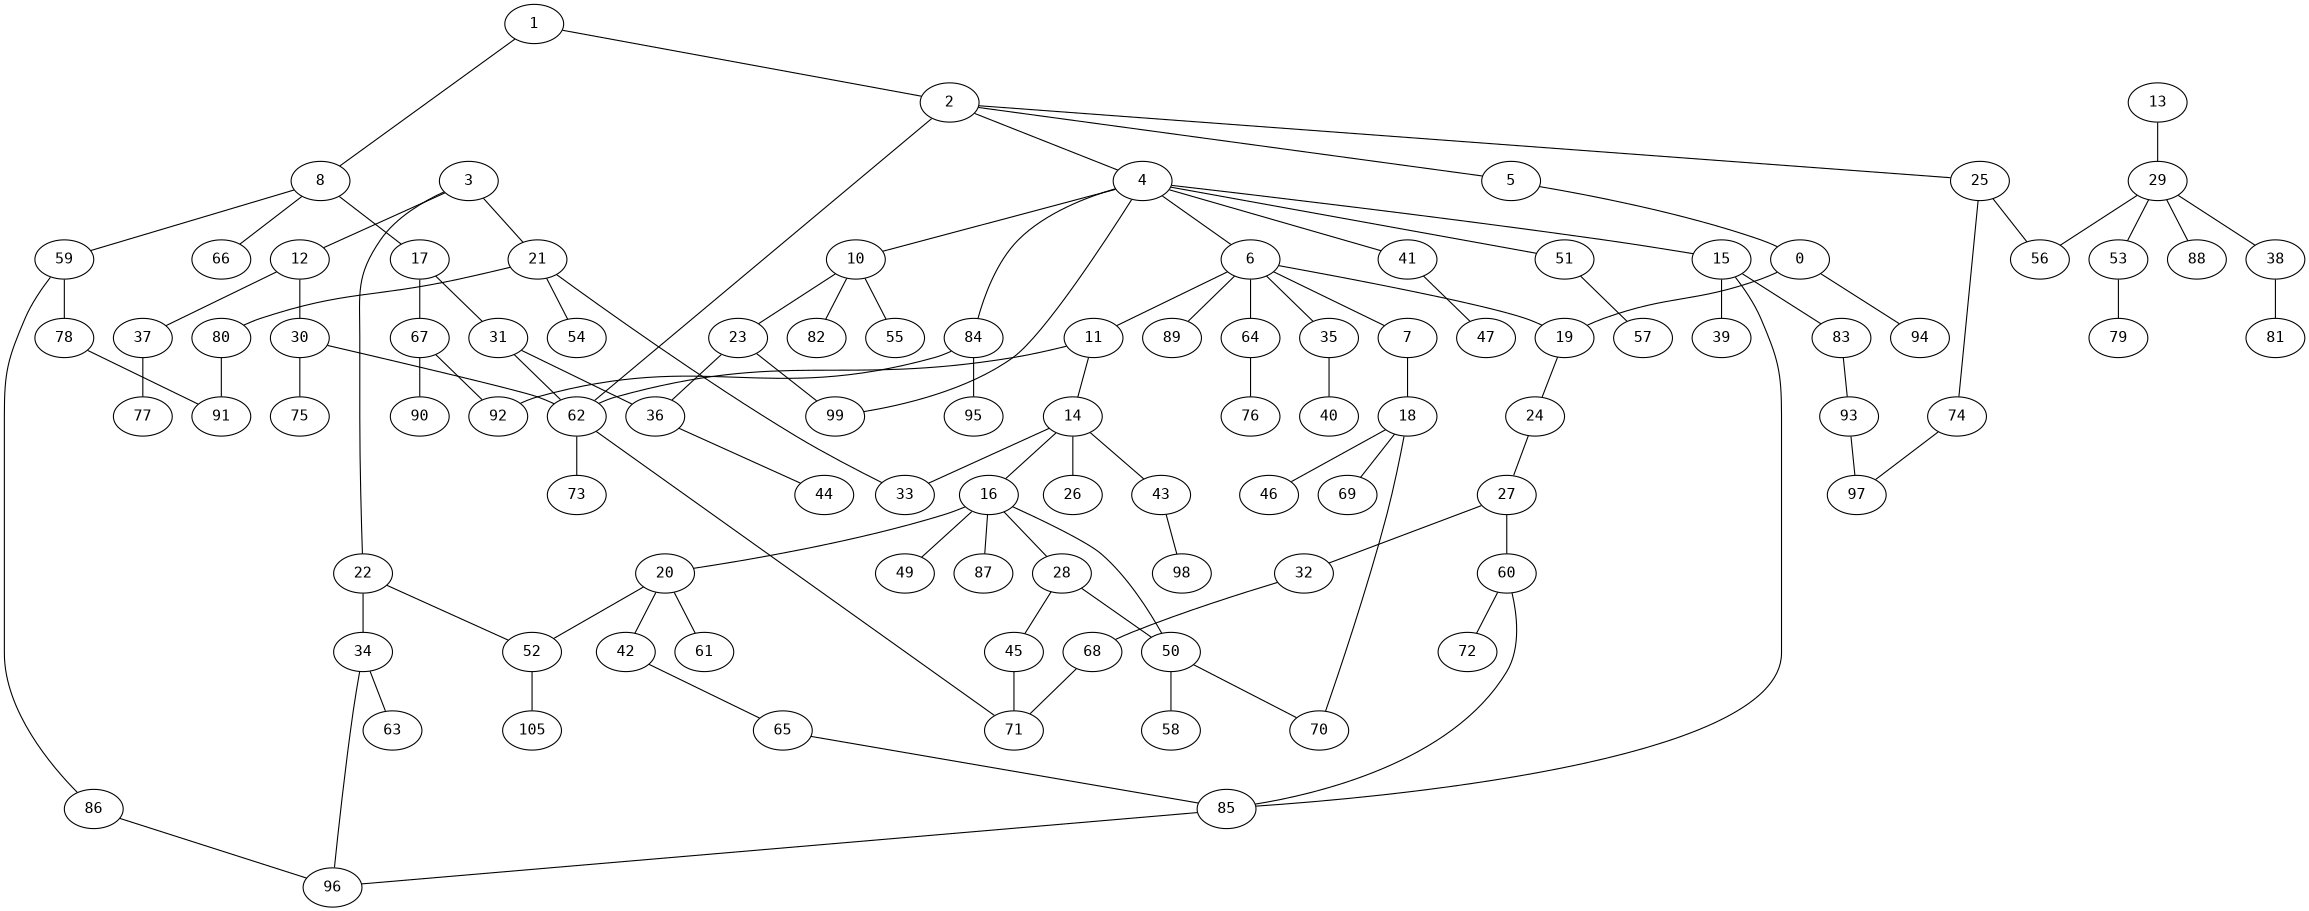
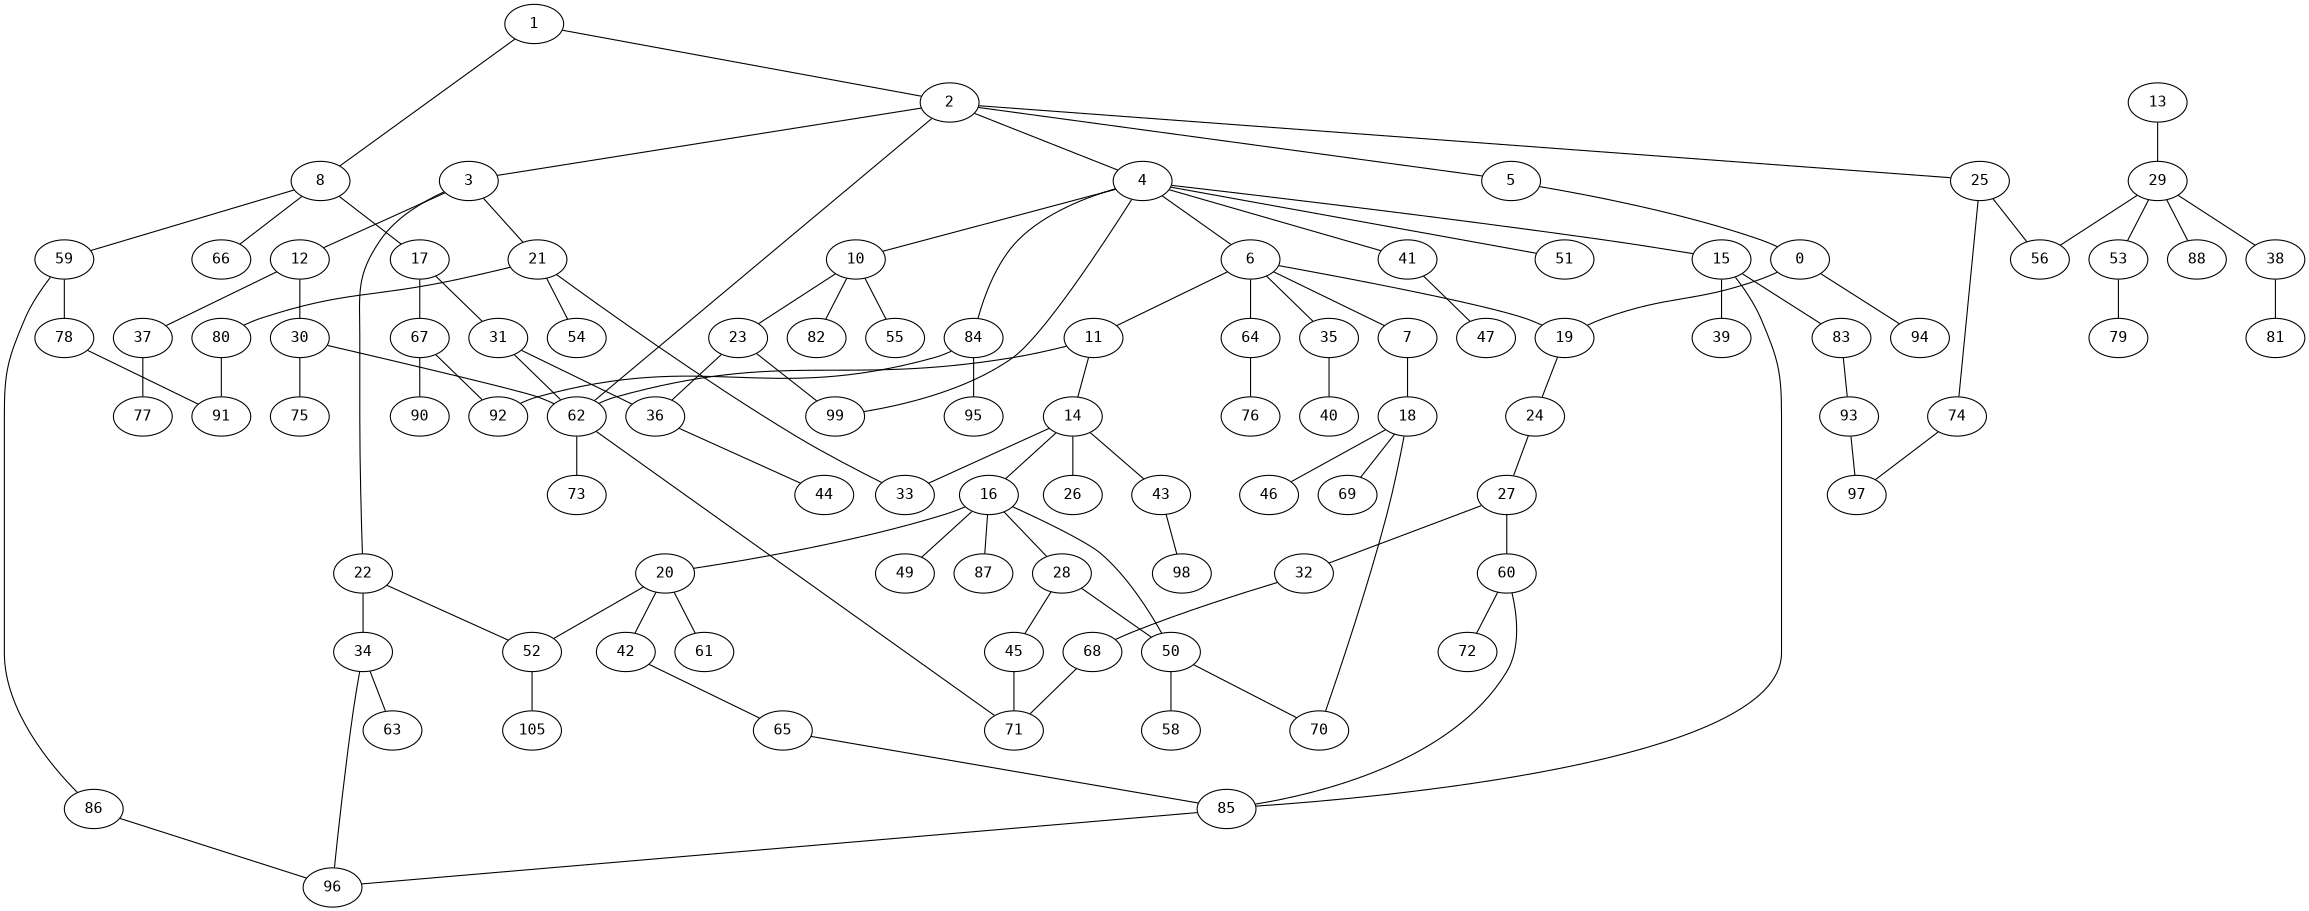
  graph {
    fontname="DejaVu Sans Mono"
    node [fontname="DejaVu Sans Mono"]
    edge [fontname="DejaVu Sans Mono"]
    1
    2
    8
    3
    4
    5
    25
    62
    17
    59
    66
    12
    21
    22
    6
    10
    15
    41
    51
    84
    99
    n22 [label=0]
    56
    74
    71
    73
    31
    67
    78
    86
    30
    37
    33
    54
    80
    52
    34
    7
    11
    19
    35
    64
-   89
    23
    55
    82
    39
    83
    85
    47
-   57
    92
    95
    94
    97
    75
    77
    91
    n59 [label=105]
    96
    63
    18
    14
    24
    40
    76
    36
    93
    46
    69
    70
    13
    29
    16
    26
    43
    27
    90
    44
    38
    53
    88
    20
    28
    49
    50
    87
    98
    81
    79
    42
    61
    45
    58
    65
    32
    60
    68
    72
    1 -- 2
    1 -- 8
+   2 -- 3
    2 -- 4
    2 -- 5
    2 -- 25
    2 -- 62
    8 -- 17
    8 -- 59
    8 -- 66
    3 -- 12
    3 -- 21
    3 -- 22
    4 -- 6
    4 -- 10
    4 -- 15
    4 -- 41
    4 -- 51
    4 -- 84
    4 -- 99
    5 -- n22
    25 -- 56
    25 -- 74
    62 -- 71
    62 -- 73
    17 -- 31
    17 -- 67
    59 -- 78
    59 -- 86
    12 -- 30
    12 -- 37
    21 -- 33
    21 -- 54
    21 -- 80
    22 -- 52
    22 -- 34
    6 -- 7
    6 -- 11
    6 -- 19
    6 -- 35
    6 -- 64
-   6 -- 89
    10 -- 23
    10 -- 55
    10 -- 82
    15 -- 39
    15 -- 83
    15 -- 85
    41 -- 47
-   51 -- 57
    84 -- 92
    84 -- 95
    n22 -- 19
    n22 -- 94
    74 -- 97
    31 -- 62
    31 -- 36
    67 -- 92
    67 -- 90
    78 -- 91
    86 -- 96
    30 -- 62
    30 -- 75
    37 -- 77
    80 -- 91
    52 -- n59
    34 -- 96
    34 -- 63
    7 -- 18
    11 -- 62
    11 -- 14
    19 -- 24
    35 -- 40
    64 -- 76
    23 -- 99
    23 -- 36
    83 -- 93
    85 -- 96
    18 -- 46
    18 -- 69
    18 -- 70
    14 -- 33
    14 -- 16
    14 -- 26
    14 -- 43
    24 -- 27
    36 -- 44
    93 -- 97
    13 -- 29
    29 -- 56
    29 -- 38
    29 -- 53
    29 -- 88
    16 -- 20
    16 -- 28
    16 -- 49
    16 -- 50
    16 -- 87
    43 -- 98
    27 -- 32
    27 -- 60
    38 -- 81
    53 -- 79
    20 -- 52
    20 -- 42
    20 -- 61
    28 -- 50
    28 -- 45
    50 -- 70
    50 -- 58
    42 -- 65
    45 -- 71
    65 -- 85
    32 -- 68
    60 -- 85
    60 -- 72
    68 -- 71
  }
